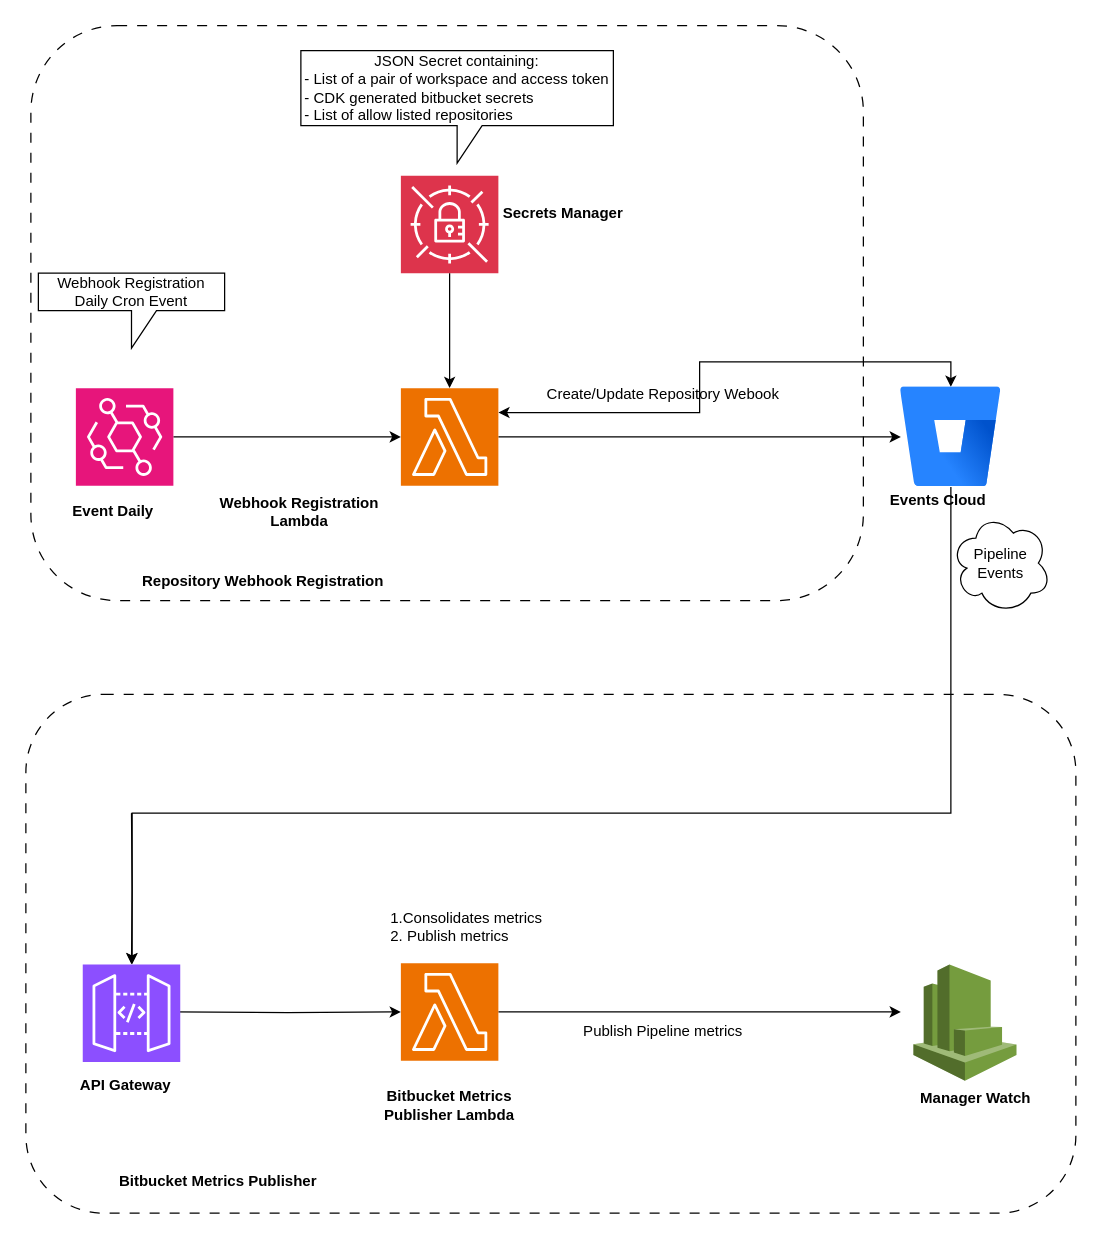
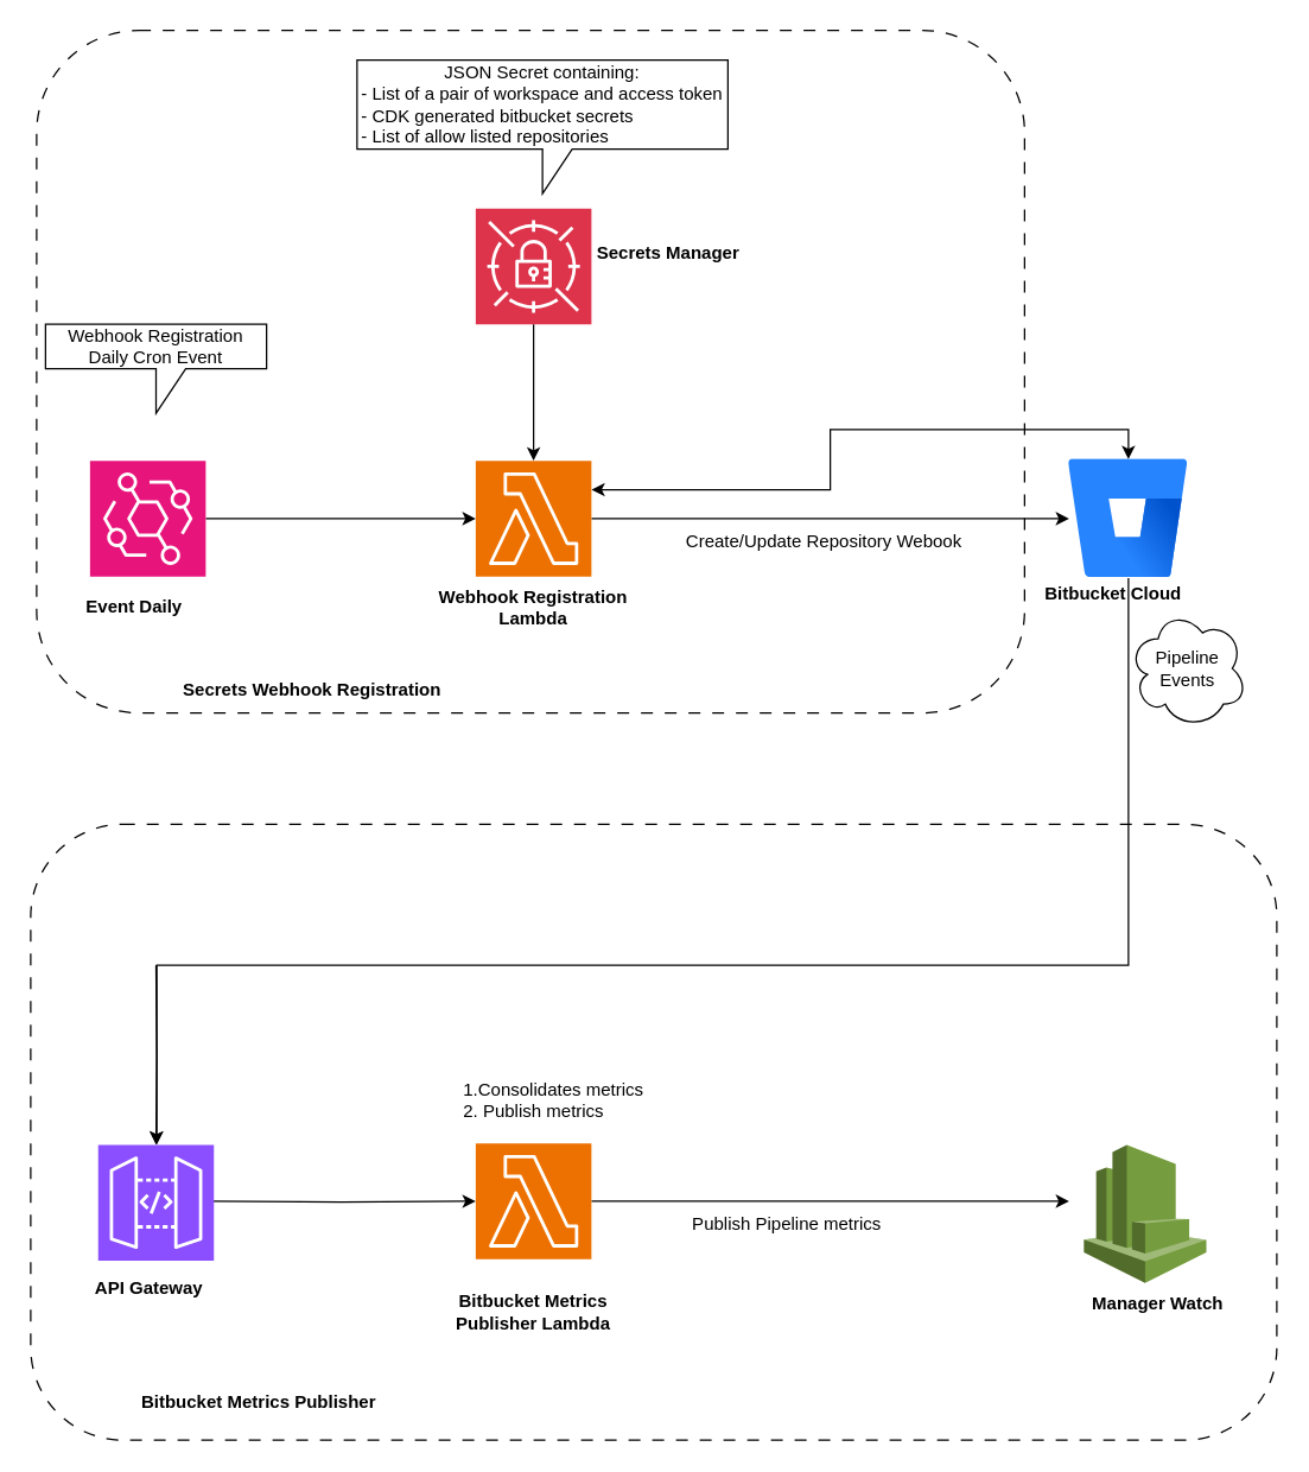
  <mxCell id="0" />
  <mxCell id="1" parent="0" />
  <mxCell id="2" style="edgeStyle=orthogonalEdgeStyle;rounded=0;orthogonalLoop=1;jettySize=auto;html=1;" parent="1" source="3" target="6" edge="1"><mxGeometry relative="1" as="geometry" /></mxCell>
  <mxCell id="3" value="" style="sketch=0;points=[[0,0,0],[0.25,0,0],[0.5,0,0],[0.75,0,0],[1,0,0],[0,1,0],[0.25,1,0],[0.5,1,0],[0.75,1,0],[1,1,0],[0,0.25,0],[0,0.5,0],[0,0.75,0],[1,0.25,0],[1,0.5,0],[1,0.75,0]];outlineConnect=0;fontColor=#232F3E;fillColor=#E7157B;strokeColor=#ffffff;dashed=0;verticalLabelPosition=bottom;verticalAlign=top;align=center;html=1;fontSize=12;fontStyle=0;aspect=fixed;shape=mxgraph.aws4.resourceIcon;resIcon=mxgraph.aws4.eventbridge;" parent="1" vertex="1"><mxGeometry x="60" y="310" width="78" height="78" as="geometry" /></mxCell>
  <mxCell id="4" style="edgeStyle=orthogonalEdgeStyle;rounded=0;orthogonalLoop=1;jettySize=auto;html=1;exitX=1;exitY=0.25;exitDx=0;exitDy=0;exitPerimeter=0;entryX=0.5;entryY=0;entryDx=0;entryDy=0;startArrow=classic;startFill=1;" parent="1" source="6" target="8" edge="1"><mxGeometry relative="1" as="geometry" /></mxCell>
  <mxCell id="5" style="edgeStyle=orthogonalEdgeStyle;rounded=0;orthogonalLoop=1;jettySize=auto;html=1;entryX=0;entryY=0.5;entryDx=0;entryDy=0;" parent="1" source="6" target="8" edge="1"><mxGeometry relative="1" as="geometry" /></mxCell>
  <mxCell id="6" value="" style="sketch=0;points=[[0,0,0],[0.25,0,0],[0.5,0,0],[0.75,0,0],[1,0,0],[0,1,0],[0.25,1,0],[0.5,1,0],[0.75,1,0],[1,1,0],[0,0.25,0],[0,0.5,0],[0,0.75,0],[1,0.25,0],[1,0.5,0],[1,0.75,0]];outlineConnect=0;fontColor=#232F3E;fillColor=#ED7100;strokeColor=#ffffff;dashed=0;verticalLabelPosition=bottom;verticalAlign=top;align=center;html=1;fontSize=12;fontStyle=0;aspect=fixed;shape=mxgraph.aws4.resourceIcon;resIcon=mxgraph.aws4.lambda;" parent="1" vertex="1"><mxGeometry x="320" y="310" width="78" height="78" as="geometry" /></mxCell>
  <mxCell id="7" style="edgeStyle=orthogonalEdgeStyle;rounded=0;orthogonalLoop=1;jettySize=auto;html=1;" edge="1" parent="1" source="8" target="25"><mxGeometry relative="1" as="geometry"><mxPoint x="760" y="650" as="targetPoint" /><Array as="points"><mxPoint x="760" y="650" /><mxPoint x="105" y="650" /></Array></mxGeometry></mxCell>
  <mxCell id="8" value="" style="image;html=1;image=img/lib/atlassian/Bitbucket_Logo.svg;" parent="1" vertex="1"><mxGeometry x="720" y="309" width="80" height="80" as="geometry" /></mxCell>
  <mxCell id="9" value="" style="sketch=0;points=[[0,0,0],[0.25,0,0],[0.5,0,0],[0.75,0,0],[1,0,0],[0,1,0],[0.25,1,0],[0.5,1,0],[0.75,1,0],[1,1,0],[0,0.25,0],[0,0.5,0],[0,0.75,0],[1,0.25,0],[1,0.5,0],[1,0.75,0]];outlineConnect=0;fontColor=#232F3E;fillColor=#DD344C;strokeColor=#ffffff;dashed=0;verticalLabelPosition=bottom;verticalAlign=top;align=center;html=1;fontSize=12;fontStyle=0;aspect=fixed;shape=mxgraph.aws4.resourceIcon;resIcon=mxgraph.aws4.secrets_manager;" parent="1" vertex="1"><mxGeometry x="320" y="140" width="78" height="78" as="geometry" /></mxCell>
  <mxCell id="10" style="edgeStyle=orthogonalEdgeStyle;rounded=0;orthogonalLoop=1;jettySize=auto;html=1;entryX=0.5;entryY=0;entryDx=0;entryDy=0;entryPerimeter=0;" parent="1" source="9" target="6" edge="1"><mxGeometry relative="1" as="geometry" /></mxCell>
- <mxCell id="11" value="Webhook Registration Lambda" style="text;html=1;align=center;verticalAlign=middle;whiteSpace=wrap;rounded=0;fontStyle=1" parent="1" vertex="1"><mxGeometry x="169" y="389" width="140" height="40" as="geometry" /></mxCell>
- <mxCell id="12" value="Create/Update Repository Webook" style="text;html=1;align=center;verticalAlign=middle;whiteSpace=wrap;rounded=0;" parent="1" vertex="1"><mxGeometry x="435" y="300" width="190" height="30" as="geometry" /></mxCell>
+ <mxCell id="11" value="Webhook Registration Lambda" style="text;html=1;align=center;verticalAlign=middle;whiteSpace=wrap;rounded=0;fontStyle=1" parent="1" vertex="1"><mxGeometry x="289" y="389" width="140" height="40" as="geometry" /></mxCell>
+ <mxCell id="12" value="Create/Update Repository Webook" style="text;html=1;align=center;verticalAlign=middle;whiteSpace=wrap;rounded=0;" parent="1" vertex="1"><mxGeometry x="460" y="350" width="190" height="30" as="geometry" /></mxCell>
  <mxCell id="13" value="JSON Secret containing:&lt;div&gt;- List of a pair of workspace and access token&lt;/div&gt;&lt;div style=&quot;text-align: left;&quot;&gt;- CDK generated bitbucket secrets&lt;/div&gt;&lt;div style=&quot;text-align: left;&quot;&gt;- List of allow listed repositories&lt;/div&gt;" style="shape=callout;whiteSpace=wrap;html=1;perimeter=calloutPerimeter;" parent="1" vertex="1"><mxGeometry x="240" y="40" width="250" height="90" as="geometry" /></mxCell>
- <mxCell id="14" value="Events Cloud" style="text;html=1;align=center;verticalAlign=middle;whiteSpace=wrap;rounded=0;fontStyle=1" parent="1" vertex="1"><mxGeometry x="680" y="380" width="140" height="40" as="geometry" /></mxCell>
+ <mxCell id="14" value="Bitbucket Cloud" style="text;html=1;align=center;verticalAlign=middle;whiteSpace=wrap;rounded=0;fontStyle=1" parent="1" vertex="1"><mxGeometry x="680" y="380" width="140" height="40" as="geometry" /></mxCell>
  <mxCell id="15" value="Secrets Manager" style="text;html=1;align=center;verticalAlign=middle;whiteSpace=wrap;rounded=0;fontStyle=1" parent="1" vertex="1"><mxGeometry x="380" y="150" width="140" height="40" as="geometry" /></mxCell>
  <mxCell id="16" value="Event Daily" style="text;html=1;align=center;verticalAlign=middle;whiteSpace=wrap;rounded=0;fontStyle=1" parent="1" vertex="1"><mxGeometry y="389" width="140" height="40" as="geometry" x="20" /></mxCell>
  <mxCell id="17" value="Webhook Registration Daily Cron Event" style="shape=callout;whiteSpace=wrap;html=1;perimeter=calloutPerimeter;" parent="1" vertex="1"><mxGeometry x="30" y="218" width="149" height="60" as="geometry" /></mxCell>
  <mxCell id="18" style="edgeStyle=orthogonalEdgeStyle;rounded=0;orthogonalLoop=1;jettySize=auto;html=1;" edge="1" parent="1" target="20"><mxGeometry relative="1" as="geometry"><mxPoint x="138" y="809" as="sourcePoint" /></mxGeometry></mxCell>
  <mxCell id="19" style="edgeStyle=orthogonalEdgeStyle;rounded=0;orthogonalLoop=1;jettySize=auto;html=1;entryX=0;entryY=0.5;entryDx=0;entryDy=0;" edge="1" parent="1" source="20"><mxGeometry relative="1" as="geometry"><mxPoint x="720" y="809" as="targetPoint" /></mxGeometry></mxCell>
  <mxCell id="20" value="" style="sketch=0;points=[[0,0,0],[0.25,0,0],[0.5,0,0],[0.75,0,0],[1,0,0],[0,1,0],[0.25,1,0],[0.5,1,0],[0.75,1,0],[1,1,0],[0,0.25,0],[0,0.5,0],[0,0.75,0],[1,0.25,0],[1,0.5,0],[1,0.75,0]];outlineConnect=0;fontColor=#232F3E;fillColor=#ED7100;strokeColor=#ffffff;dashed=0;verticalLabelPosition=bottom;verticalAlign=top;align=center;html=1;fontSize=12;fontStyle=0;aspect=fixed;shape=mxgraph.aws4.resourceIcon;resIcon=mxgraph.aws4.lambda;" vertex="1" parent="1"><mxGeometry x="320" y="770" width="78" height="78" as="geometry" /></mxCell>
  <mxCell id="21" value="Bitbucket Metrics Publisher Lambda" style="text;html=1;align=center;verticalAlign=middle;whiteSpace=wrap;rounded=0;fontStyle=1" vertex="1" parent="1"><mxGeometry x="289" y="864" width="140" height="40" as="geometry" /></mxCell>
  <mxCell id="22" value="Publish Pipeline metrics" style="text;html=1;align=center;verticalAlign=middle;whiteSpace=wrap;rounded=0;" vertex="1" parent="1"><mxGeometry x="435" y="810" width="190" height="30" as="geometry" /></mxCell>
  <mxCell id="23" value="1.Consolidates metrics&lt;div&gt;2. Publish metrics&lt;/div&gt;" style="text;html=1;align=left;verticalAlign=middle;whiteSpace=wrap;rounded=0;" vertex="1" parent="1"><mxGeometry x="310" y="711" width="190" height="60" as="geometry" /></mxCell>
  <mxCell id="24" value="API Gateway" style="text;html=1;align=center;verticalAlign=middle;whiteSpace=wrap;rounded=0;fontStyle=1" vertex="1" parent="1"><mxGeometry x="30" y="848" width="140" height="40" as="geometry" /></mxCell>
  <mxCell id="25" value="" style="sketch=0;points=[[0,0,0],[0.25,0,0],[0.5,0,0],[0.75,0,0],[1,0,0],[0,1,0],[0.25,1,0],[0.5,1,0],[0.75,1,0],[1,1,0],[0,0.25,0],[0,0.5,0],[0,0.75,0],[1,0.25,0],[1,0.5,0],[1,0.75,0]];outlineConnect=0;fontColor=#232F3E;fillColor=#8C4FFF;strokeColor=#ffffff;dashed=0;verticalLabelPosition=bottom;verticalAlign=top;align=center;html=1;fontSize=12;fontStyle=0;aspect=fixed;shape=mxgraph.aws4.resourceIcon;resIcon=mxgraph.aws4.api_gateway;" vertex="1" parent="1"><mxGeometry x="65.5" y="771" width="78" height="78" as="geometry" /></mxCell>
  <mxCell id="26" style="edgeStyle=orthogonalEdgeStyle;rounded=0;orthogonalLoop=1;jettySize=auto;html=1;entryX=0.5;entryY=0;entryDx=0;entryDy=0;entryPerimeter=0;" edge="1" parent="1" target="25"><mxGeometry relative="1" as="geometry"><mxPoint x="104.5" y="650" as="sourcePoint" /></mxGeometry></mxCell>
  <mxCell id="27" value="" style="outlineConnect=0;dashed=0;verticalLabelPosition=bottom;verticalAlign=top;align=center;html=1;shape=mxgraph.aws3.cloudwatch;fillColor=#759C3E;gradientColor=none;" vertex="1" parent="1"><mxGeometry x="730" y="771" width="82.5" height="93" as="geometry" /></mxCell>
  <mxCell id="28" value="Manager Watch" style="text;html=1;align=center;verticalAlign=middle;whiteSpace=wrap;rounded=0;fontStyle=1" vertex="1" parent="1"><mxGeometry x="710" y="858" width="140" height="40" as="geometry" /></mxCell>
  <mxCell id="29" value="" style="rounded=1;whiteSpace=wrap;html=1;fillColor=none;dashed=1;dashPattern=8 8;" vertex="1" parent="1"><mxGeometry y="555" width="840" height="415" as="geometry" x="20" /></mxCell>
  <mxCell id="30" value="" style="rounded=1;whiteSpace=wrap;html=1;fillColor=none;dashed=1;dashPattern=8 8;" vertex="1" parent="1"><mxGeometry x="24" y="20" width="666" height="460" as="geometry" /></mxCell>
- <mxCell id="31" value="Repository Webhook Registration" style="text;html=1;align=center;verticalAlign=middle;whiteSpace=wrap;rounded=0;fontStyle=1" vertex="1" parent="1"><mxGeometry x="100" y="450" width="220" height="30" as="geometry" /></mxCell>
+ <mxCell id="31" value="Secrets Webhook Registration" style="text;html=1;align=center;verticalAlign=middle;whiteSpace=wrap;rounded=0;fontStyle=1" vertex="1" parent="1"><mxGeometry x="100" y="450" width="220" height="30" as="geometry" /></mxCell>
  <mxCell id="32" value="Bitbucket Metrics Publisher" style="text;html=1;align=center;verticalAlign=middle;whiteSpace=wrap;rounded=0;fontStyle=1" vertex="1" parent="1"><mxGeometry x="64" y="930" width="220" height="30" as="geometry" /></mxCell>
  <mxCell id="33" value="Pipeline Events" style="ellipse;shape=cloud;whiteSpace=wrap;html=1;" vertex="1" parent="1"><mxGeometry x="760" y="410" width="80" height="80" as="geometry" /></mxCell>
